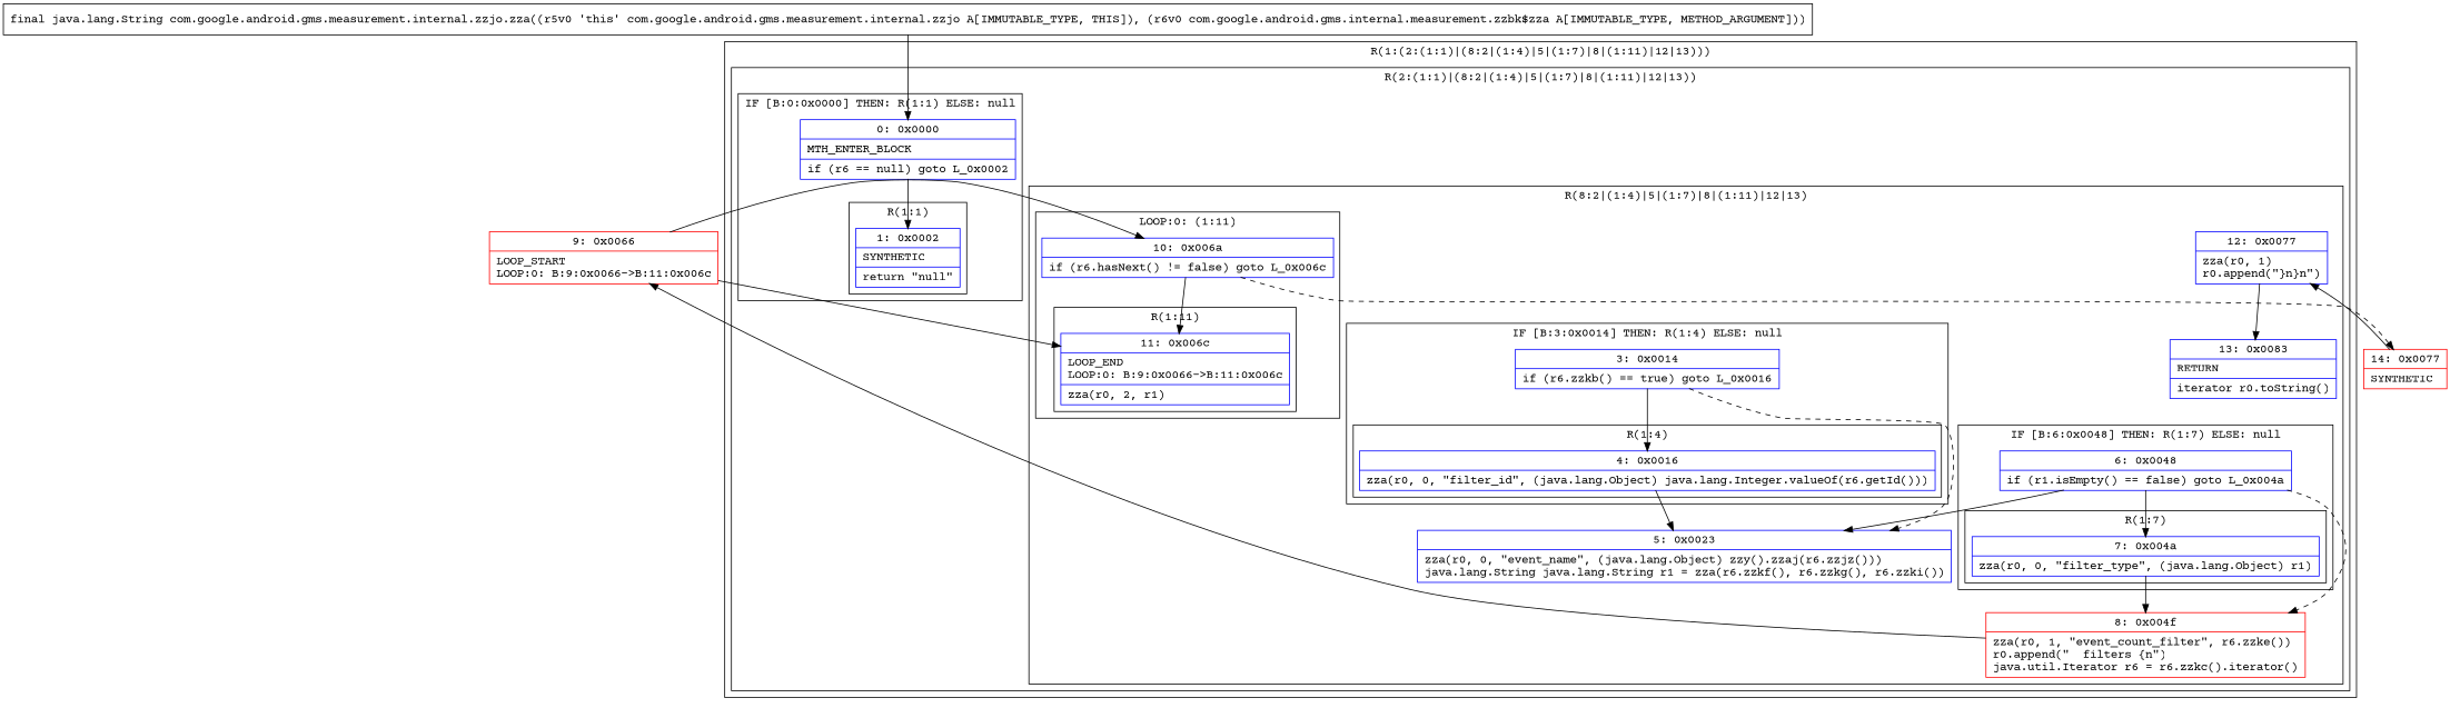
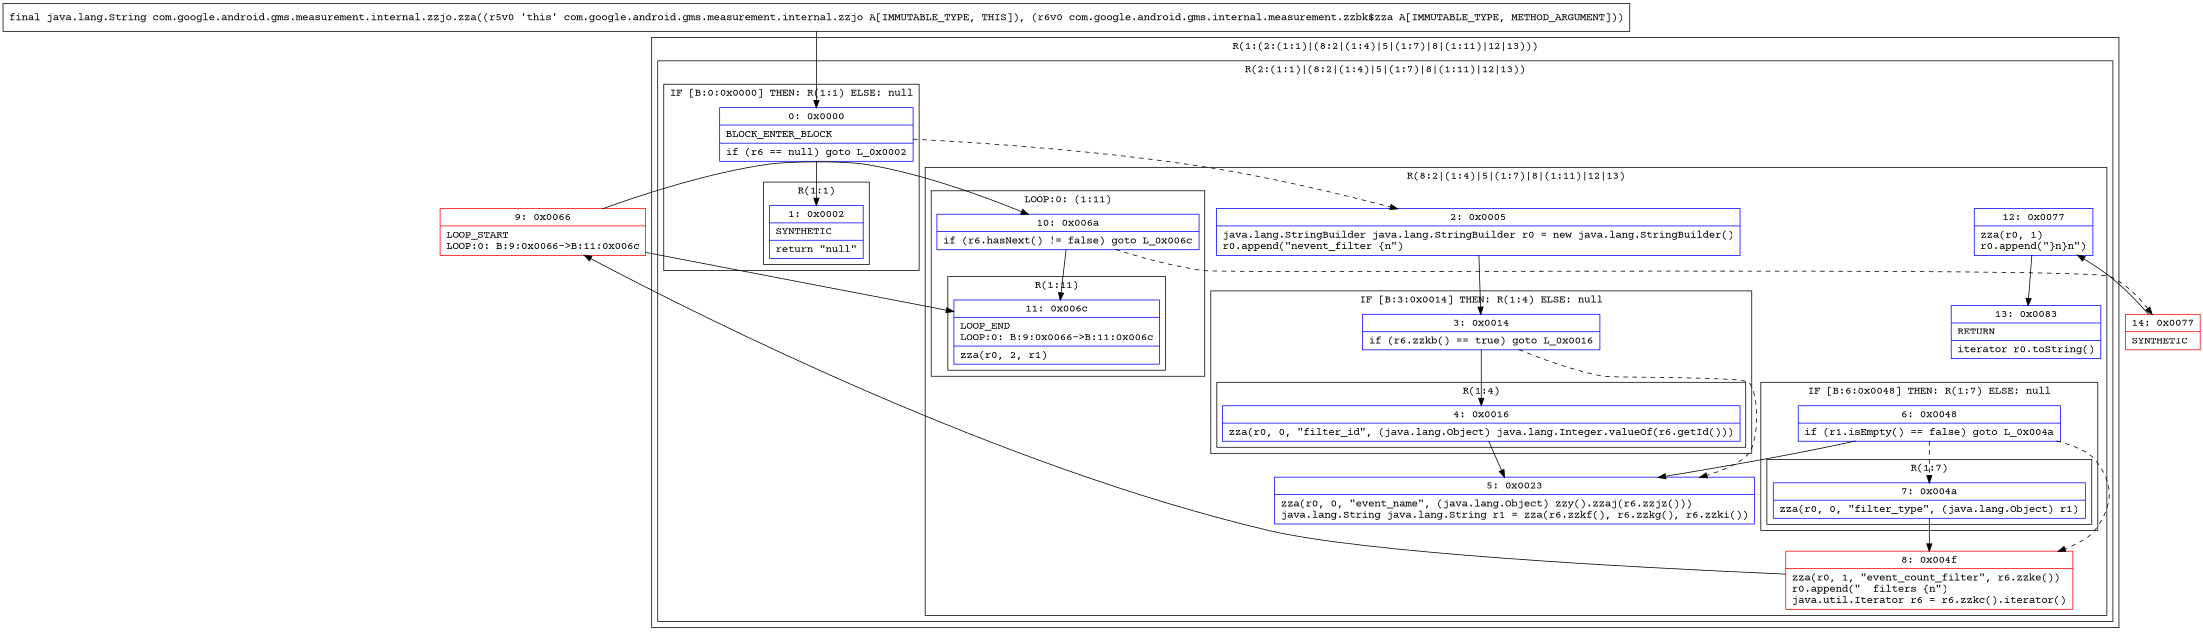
  digraph {
    fontname="Courier Prime"
    node [color=blue fontname="Courier Prime" shape=record]
    edge [fontname="Courier Prime"]
    n1 [label="{1\:\ 0x0002|SYNTHETIC\l|return \"null\"\l}"]
-   n2 [label="{0\:\ 0x0000|MTH_ENTER_BLOCK\l|if (r6 == null) goto L_0x0002\l}"]
+   n2 [label="{0\:\ 0x0000|BLOCK_ENTER_BLOCK\l|if (r6 == null) goto L_0x0002\l}"]
    n3 [label="{4\:\ 0x0016|zza(r0, 0, \"filter_id\", (java.lang.Object) java.lang.Integer.valueOf(r6.getId()))\l}"]
    n4 [label="{3\:\ 0x0014|if (r6.zzkb() == true) goto L_0x0016\l}"]
    n5 [label="{7\:\ 0x004a|zza(r0, 0, \"filter_type\", (java.lang.Object) r1)\l}"]
    n6 [label="{6\:\ 0x0048|if (r1.isEmpty() == false) goto L_0x004a\l}"]
    n7 [label="{11\:\ 0x006c|LOOP_END\lLOOP:0: B:9:0x0066\-\>B:11:0x006c\l|zza(r0, 2, r1)\l}"]
    n8 [label="{10\:\ 0x006a|if (r6.hasNext() != false) goto L_0x006c\l}"]
+   n9 [label="{2\:\ 0x0005|java.lang.StringBuilder java.lang.StringBuilder r0 = new java.lang.StringBuilder()\lr0.append(\"nevent_filter \{n\")\l}"]
    n10 [label="{5\:\ 0x0023|zza(r0, 0, \"event_name\", (java.lang.Object) zzy().zzaj(r6.zzjz()))\ljava.lang.String java.lang.String r1 = zza(r6.zzkf(), r6.zzkg(), r6.zzki())\l}"]
    n11 [color=red label="{8\:\ 0x004f|zza(r0, 1, \"event_count_filter\", r6.zzke())\lr0.append(\"  filters \{n\")\ljava.util.Iterator r6 = r6.zzkc().iterator()\l}"]
    n12 [label="{12\:\ 0x0077|zza(r0, 1)\lr0.append(\"\}n\}n\")\l}"]
    n13 [label="{13\:\ 0x0083|RETURN\l|iterator r0.toString()\l}"]
    n14 [color=red label="{14\:\ 0x0077|SYNTHETIC\l}"]
    n15 [color=red label="{9\:\ 0x0066|LOOP_START\lLOOP:0: B:9:0x0066\-\>B:11:0x006c\l}"]
    n16 [label="{final java.lang.String com.google.android.gms.measurement.internal.zzjo.zza((r5v0 'this' com.google.android.gms.measurement.internal.zzjo A[IMMUTABLE_TYPE, THIS]), (r6v0 com.google.android.gms.internal.measurement.zzbk$zza A[IMMUTABLE_TYPE, METHOD_ARGUMENT])) }" color=""]
    subgraph cluster_1 {
      label="R(1:(2:(1:1)|(8:2|(1:4)|5|(1:7)|8|(1:11)|12|13)))"
      subgraph cluster_2 {
        label="R(2:(1:1)|(8:2|(1:4)|5|(1:7)|8|(1:11)|12|13))"
        subgraph cluster_3 {
          label="IF [B:0:0x0000] THEN: R(1:1) ELSE: null"
          n2
          subgraph cluster_4 {
            label="R(1:1)"
            n1
          }
        }
        subgraph cluster_5 {
          label="R(8:2|(1:4)|5|(1:7)|8|(1:11)|12|13)"
+         n9
          n10
          n11
          n12
          n13
          subgraph cluster_6 {
            label="IF [B:3:0x0014] THEN: R(1:4) ELSE: null"
            n4
            subgraph cluster_7 {
              label="R(1:4)"
              n3
            }
          }
          subgraph cluster_8 {
            label="IF [B:6:0x0048] THEN: R(1:7) ELSE: null"
            n6
            subgraph cluster_9 {
              label="R(1:7)"
              n5
            }
          }
          subgraph cluster_10 {
            label="LOOP:0: (1:11)"
            n8
            subgraph cluster_11 {
              label="R(1:11)"
              n7
            }
          }
        }
      }
    }
    n2 -> n1
+   n2 -> n9 [style=dashed]
    n3 -> n10
    n4 -> n3
    n4 -> n10 [style=dashed]
    n5 -> n11
-   n6 -> n5
+   n6 -> n5 [style=dashed]
    n6 -> n10
    n6 -> n11 [style=dashed]
    n8 -> n7
    n8 -> n14 [style=dashed]
+   n9 -> n4
    n11 -> n15
    n12 -> n13
    n14 -> n12
    n15 -> n7
    n15 -> n8
    n16 -> n2
  }
